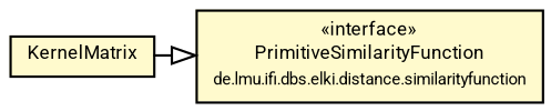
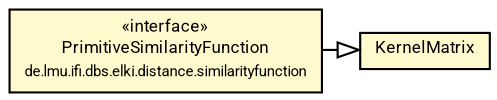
  digraph {
    nodesep=0.15
    rankdir=LR
    ranksep=0.25
    node [fontcolor=black fontname=Roboto fontsize=8 margin=0 shape=plaintext]
    n1 [height=0 label=<<table title="de.lmu.ifi.dbs.elki.distance.similarityfunction.PrimitiveSimilarityFunction" border="0" cellborder="1" cellspacing="0" cellpadding="2" bgcolor="LemonChiffon" href="../PrimitiveSimilarityFunction.html" target="_parent"> 		<tr><td><table border="0" cellspacing="0" cellpadding="1"> 		<tr><td align="center" balign="center"> &#171;interface&#187; </td></tr> 		<tr><td align="center" balign="center"> <font face="Roboto">PrimitiveSimilarityFunction</font> </td></tr> 		<tr><td align="center" balign="center"> <font face="Roboto" point-size="7.0">de.lmu.ifi.dbs.elki.distance.similarityfunction</font> </td></tr> 		</table></td></tr> 		</table>> width=0]
    n2 [height=0 label=<<table title="de.lmu.ifi.dbs.elki.distance.similarityfunction.kernel.KernelMatrix" border="0" cellborder="1" cellspacing="0" cellpadding="2" bgcolor="lemonChiffon" href="KernelMatrix.html" target="_parent"> 		<tr><td><table border="0" cellspacing="0" cellpadding="1"> 		<tr><td align="center" balign="center"> <font face="Roboto">KernelMatrix</font> </td></tr> 		</table></td></tr> 		</table>> width=0]
-   n2 -> n1 [arrowhead=onormal color=black fontname=Roboto fontsize=7 labelfontname=Roboto labelfontsize=7 weight=2 style=solid]
+   n1 -> n2 [arrowhead=onormal color=black fontname=Roboto fontsize=7 labelfontname=Roboto labelfontsize=7 weight=2 style=solid]
  }
